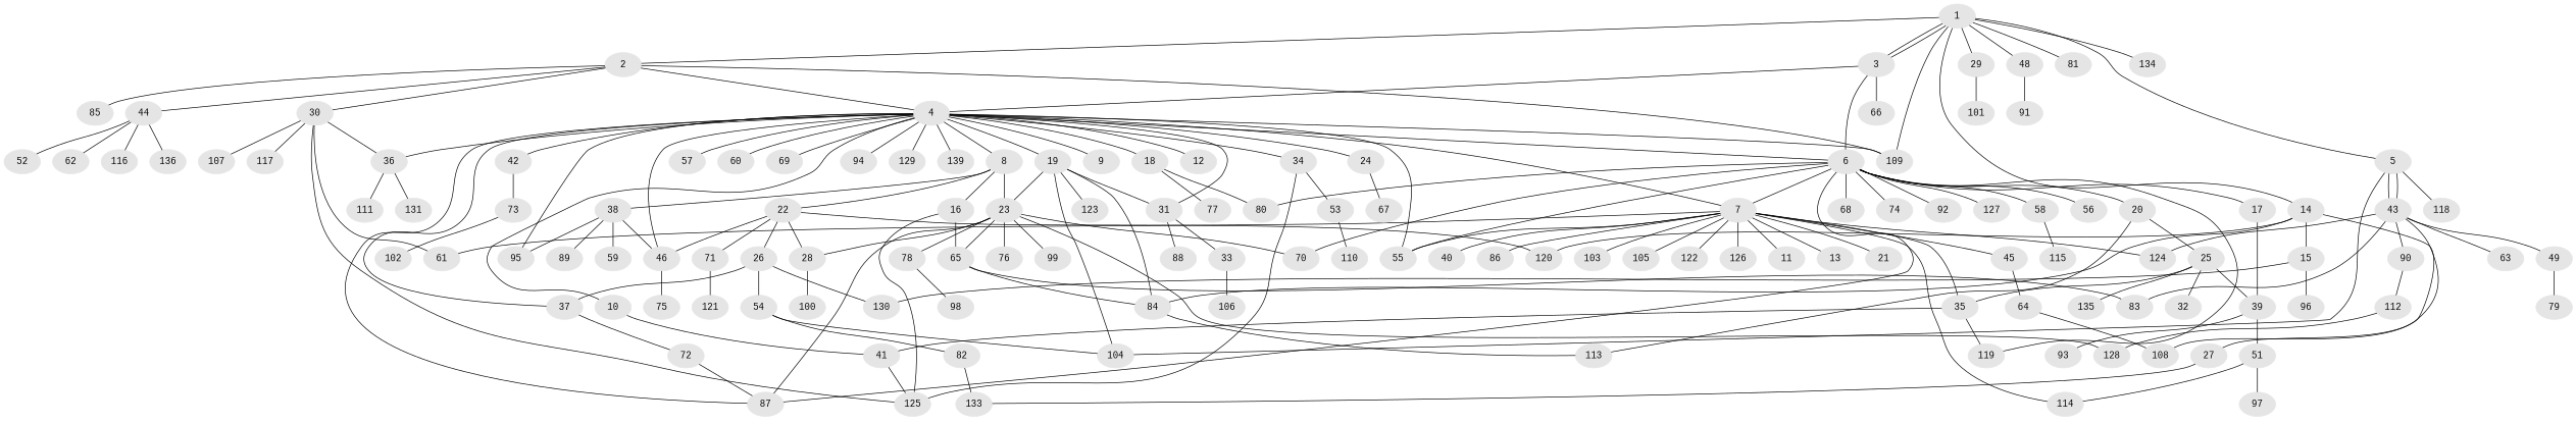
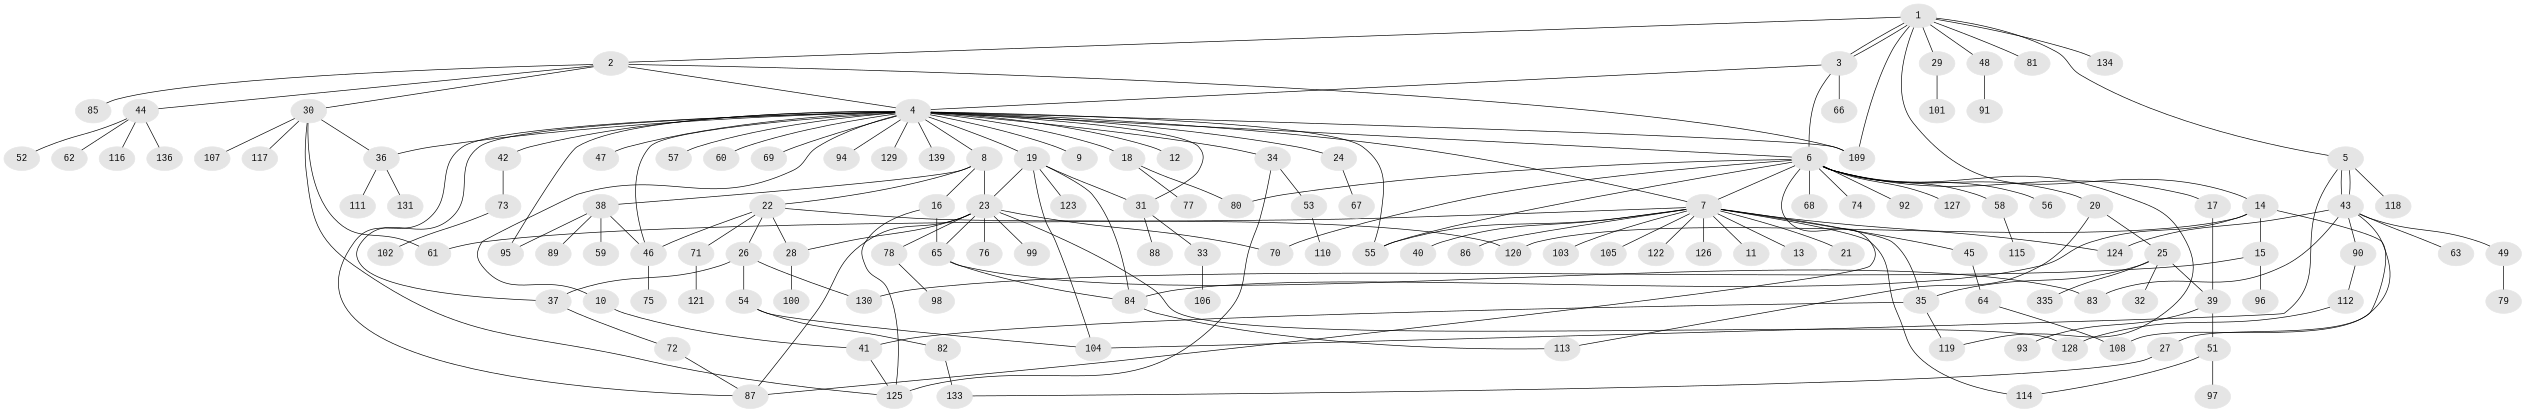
  graph {
    fontname="Liberation Mono"
    node [color=gray90 fontname="Liberation Mono" style=filled]
    edge [fontname="Liberation Mono"]
    1
    2
    3
    5
    14
    29
    48
    81
    109
    134
    4
    30
    44
    85
    6
    66
    43
    104
    118
    15
    27
    84
    120
    101
    91
    7
    8
    9
    10
    12
    18
    19
    24
    31
    34
    36
    37
    42
    46
+   47
    55
    57
    60
    69
    87
    94
    129
    n48 [label=139]
    95
    61
    125
    107
    117
    52
    62
    116
    136
    17
    20
    56
    58
    68
    70
    74
    80
    92
    119
    127
    11
    13
    21
    35
    40
    45
    86
    103
    105
    114
    122
    124
    126
    16
    22
    23
    38
    41
    77
    123
    67
    33
    88
    53
    111
    131
    72
    73
    75
    49
    63
    83
    90
    108
    39
    25
    113
    115
    64
    65
    26
    28
    71
    76
    78
    99
    128
    89
    59
    96
    130
    133
    51
    93
    32
-   135
+   135 [label=335]
    54
    100
    121
    98
    82
    106
    110
    97
    102
    79
    112
    1 -- 2
    1 -- 3
    1 -- 3
    1 -- 5
    1 -- 14
    1 -- 29
    1 -- 48
    1 -- 81
    1 -- 109
    1 -- 134
    2 -- 109
    2 -- 4
    2 -- 30
    2 -- 44
    2 -- 85
    3 -- 4
    3 -- 6
    3 -- 66
    5 -- 43
    5 -- 43
    5 -- 104
    5 -- 118
    14 -- 15
    14 -- 27
    14 -- 84
    14 -- 120
    29 -- 101
    48 -- 91
    4 -- 109
    4 -- 6
    4 -- 7
    4 -- 8
    4 -- 9
    4 -- 10
    4 -- 12
    4 -- 18
    4 -- 19
    4 -- 24
    4 -- 31
    4 -- 34
    4 -- 36
    4 -- 37
    4 -- 42
    4 -- 46
+   4 -- 47
    4 -- 55
    4 -- 57
    4 -- 60
    4 -- 69
    4 -- 87
    4 -- 94
    4 -- 129
    4 -- n48
    4 -- 95
    30 -- 36
    30 -- 61
    30 -- 125
    30 -- 107
    30 -- 117
    44 -- 52
    44 -- 62
    44 -- 116
    44 -- 136
    6 -- 7
    6 -- 55
    6 -- 87
    6 -- 17
    6 -- 20
    6 -- 56
    6 -- 58
    6 -- 68
    6 -- 70
    6 -- 74
    6 -- 80
    6 -- 92
    6 -- 119
    6 -- 127
    43 -- 124
    43 -- 49
    43 -- 63
    43 -- 83
    43 -- 90
    43 -- 108
    15 -- 96
    15 -- 130
    27 -- 133
    84 -- 113
    7 -- 55
    7 -- 61
    7 -- 11
    7 -- 13
    7 -- 21
    7 -- 35
    7 -- 40
    7 -- 45
    7 -- 86
    7 -- 103
    7 -- 105
    7 -- 114
    7 -- 122
    7 -- 124
    7 -- 126
    8 -- 16
    8 -- 22
    8 -- 23
    8 -- 38
    10 -- 41
    18 -- 80
    18 -- 77
    19 -- 104
    19 -- 84
    19 -- 31
    19 -- 23
    19 -- 123
    24 -- 67
    31 -- 33
    31 -- 88
    34 -- 125
    34 -- 53
    36 -- 111
    36 -- 131
    37 -- 72
    42 -- 73
    46 -- 75
    17 -- 39
    20 -- 25
    20 -- 113
    58 -- 115
    35 -- 119
    35 -- 41
    45 -- 64
    16 -- 125
    16 -- 65
    22 -- 120
    22 -- 46
    22 -- 26
    22 -- 28
    22 -- 71
    23 -- 87
    23 -- 70
    23 -- 65
    23 -- 28
    23 -- 76
    23 -- 78
    23 -- 99
    23 -- 128
    38 -- 46
    38 -- 95
    38 -- 89
    38 -- 59
    41 -- 125
    33 -- 106
    53 -- 110
    72 -- 87
    73 -- 102
    49 -- 79
    90 -- 112
    39 -- 51
    39 -- 93
    25 -- 35
    25 -- 39
    25 -- 32
    25 -- 135
    64 -- 108
    65 -- 84
    65 -- 83
    26 -- 37
    26 -- 130
    26 -- 54
    28 -- 100
    71 -- 121
    78 -- 98
    51 -- 114
    51 -- 97
    54 -- 104
    54 -- 82
    82 -- 133
    112 -- 128
  }
